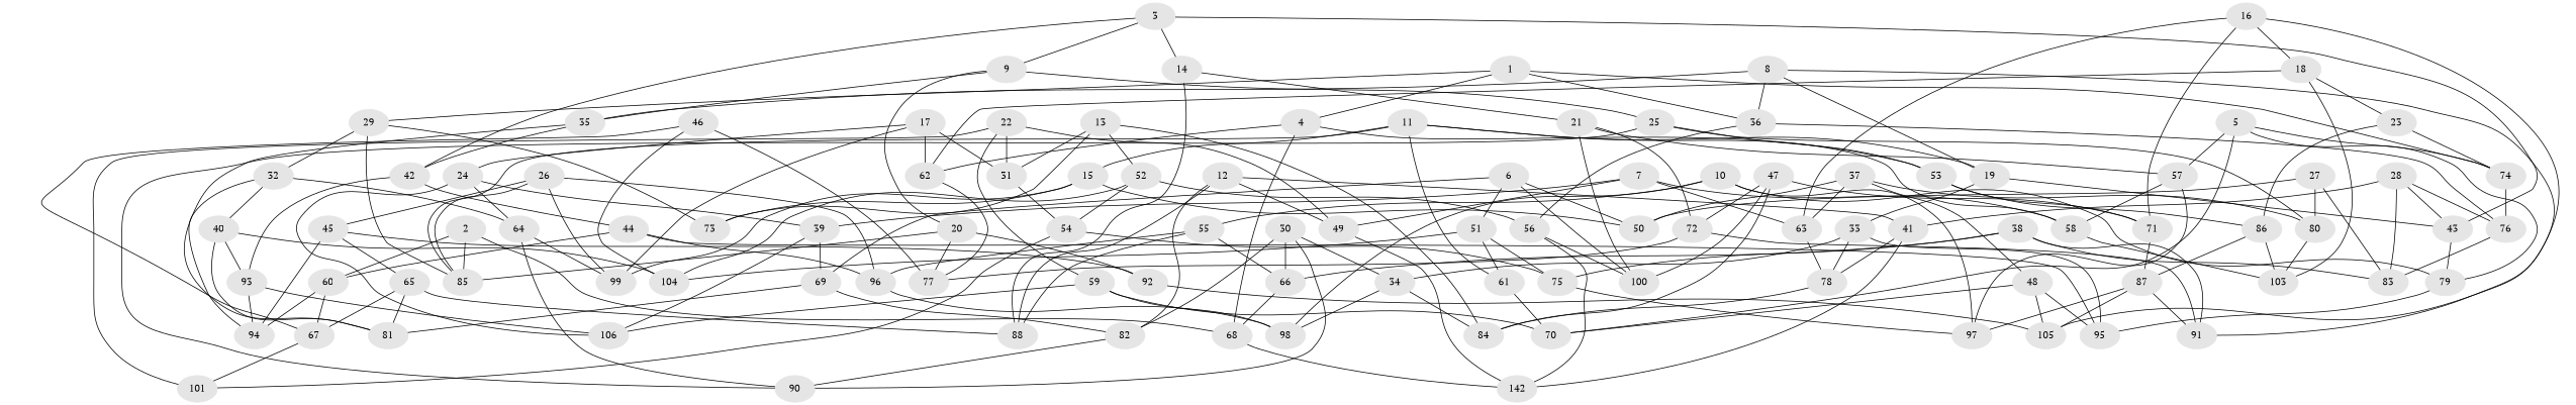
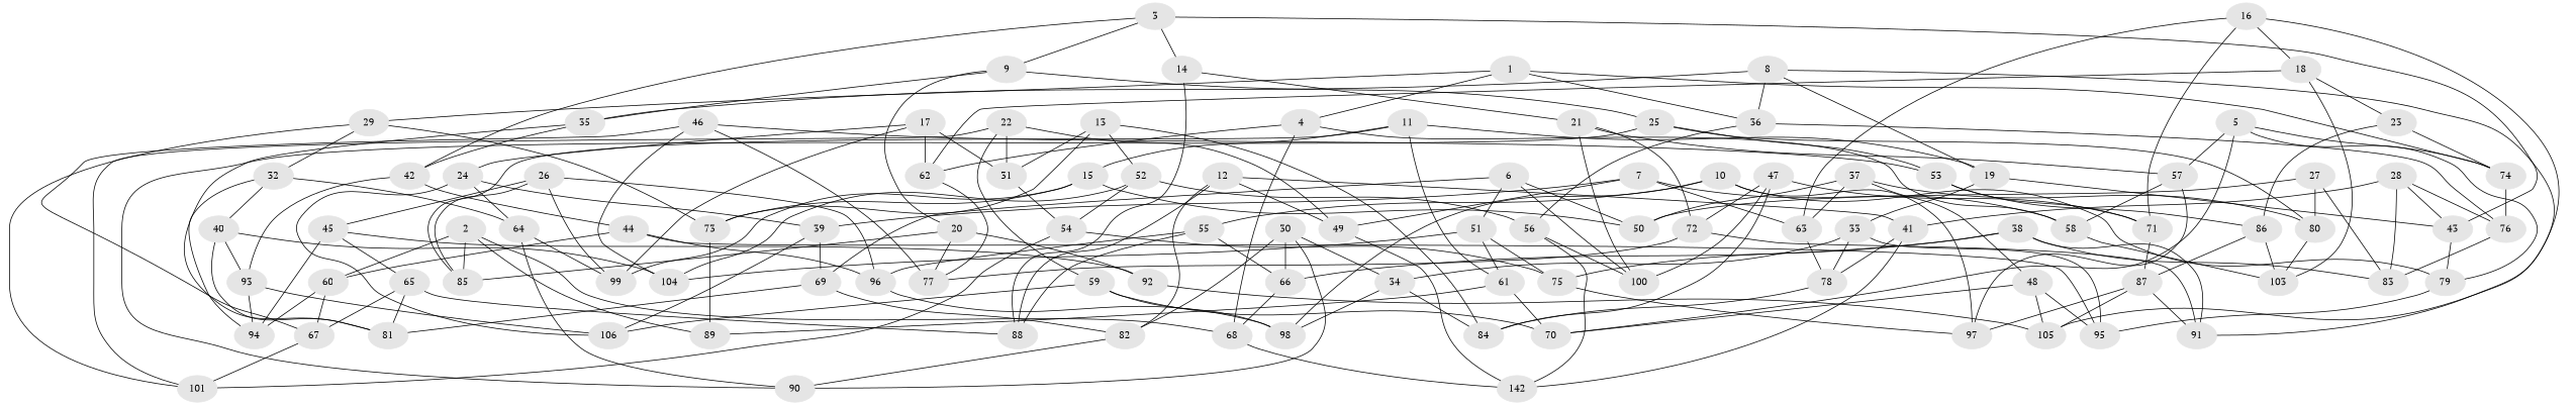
  graph {
    fontname="PT Serif"
    node [color=gray90 fontname="PT Serif" style=filled]
    edge [fontname="PT Serif"]
    1
    4
    29
    36
    74
    68
    58
    62
    73
    101
    32
    76
    56
    2
    60
    85
+   89
    94
    67
    n20 [label=142]
    3
    9
    14
    42
    43
    35
    20
    25
    88
    21
    93
    44
    79
    103
    77
    5
    57
    70
    97
    95
    6
    50
    51
    69
    100
    61
    75
    104
    82
    81
    7
    39
    49
    63
    106
    78
    8
    19
    91
    33
    92
    53
    80
    90
    10
    55
    98
    96
    66
    11
    15
    99
    12
    41
    13
    31
    52
    84
    54
    72
    23
    86
    16
    18
    71
    105
    87
    17
    24
    64
    34
    22
    59
    26
    45
    65
    27
    83
    28
    40
    30
    37
    48
    38
    46
    47
    1 -- 4
    1 -- 29
    1 -- 36
    1 -- 74
    4 -- 68
    4 -- 58
    4 -- 62
    29 -- 73
-   29 -- 85
+   29 -- 101
    29 -- 32
    36 -- 76
    36 -- 56
    74 -- 76
    68 -- n20
    58 -- 103
    62 -- 77
+   73 -- 89
    32 -- 94
    32 -- 64
    32 -- 40
    76 -- 83
    56 -- n20
    56 -- 100
    2 -- 68
    2 -- 60
    2 -- 85
+   2 -- 89
    60 -- 94
    60 -- 67
    67 -- 101
    3 -- 9
    3 -- 14
    3 -- 42
    3 -- 43
    9 -- 35
    9 -- 20
    9 -- 25
    14 -- 88
    14 -- 21
    42 -- 93
    42 -- 44
    43 -- 79
    35 -- 42
    35 -- 81
    20 -- 85
    20 -- 77
    20 -- 92
    25 -- 53
    25 -- 80
    25 -- 90
    21 -- 57
    21 -- 100
    21 -- 72
    93 -- 94
    93 -- 106
    44 -- 60
    44 -- 95
    44 -- 96
    79 -- 95
    5 -- 74
    5 -- 79
    5 -- 57
    5 -- 70
    57 -- 58
    57 -- 97
    6 -- 50
    6 -- 51
    6 -- 69
    6 -- 100
    51 -- 61
    51 -- 75
    51 -- 104
    69 -- 82
    69 -- 81
+   61 -- 89
    61 -- 70
    75 -- 97
    82 -- 90
    7 -- 58
    7 -- 39
    7 -- 49
    7 -- 63
    39 -- 69
    39 -- 106
    49 -- n20
    63 -- 78
    78 -- 84
    8 -- 36
    8 -- 35
    8 -- 19
    8 -- 91
    19 -- 43
    19 -- 33
    33 -- 95
    33 -- 78
    33 -- 34
    92 -- 105
    53 -- 86
    53 -- 71
    80 -- 103
    10 -- 79
    10 -- 97
    10 -- 55
    10 -- 98
    55 -- 88
    55 -- 96
    55 -- 66
    96 -- 98
    66 -- 68
    11 -- 85
    11 -- 61
    11 -- 19
    11 -- 15
    15 -- 73
    15 -- 50
    15 -- 99
    12 -- 88
    12 -- 82
    12 -- 49
    12 -- 41
    41 -- n20
    41 -- 78
    13 -- 73
    13 -- 31
    13 -- 52
    13 -- 84
    31 -- 54
    52 -- 56
    52 -- 104
    52 -- 54
    54 -- 101
    54 -- 75
    72 -- 77
    72 -- 91
    23 -- 74
    23 -- 86
    86 -- 103
    86 -- 87
    16 -- 63
    16 -- 18
    16 -- 71
    16 -- 105
    18 -- 62
    18 -- 103
    18 -- 23
    71 -- 87
    87 -- 97
    87 -- 91
    87 -- 105
    17 -- 62
    17 -- 99
    17 -- 31
    17 -- 24
    24 -- 39
    24 -- 106
    24 -- 64
    64 -- 90
    64 -- 99
    34 -- 98
    34 -- 84
    22 -- 101
    22 -- 49
    22 -- 31
    22 -- 59
    59 -- 70
    59 -- 106
    59 -- 98
    26 -- 85
    26 -- 96
    26 -- 99
    26 -- 45
    45 -- 94
    45 -- 92
    45 -- 65
    65 -- 67
    65 -- 88
    65 -- 81
    27 -- 50
    27 -- 80
    27 -- 83
    28 -- 76
    28 -- 43
    28 -- 41
    28 -- 83
    40 -- 93
    40 -- 104
    40 -- 81
    30 -- 82
    30 -- 90
    30 -- 66
    30 -- 34
    37 -- 50
    37 -- 63
    37 -- 80
    37 -- 48
    48 -- 70
    48 -- 95
    48 -- 105
    38 -- 75
    38 -- 91
    38 -- 66
    38 -- 83
    46 -- 67
    46 -- 77
    46 -- 104
-   11 -- 53
+   46 -- 53
    47 -- 100
    47 -- 84
    47 -- 72
    47 -- 71
  }
